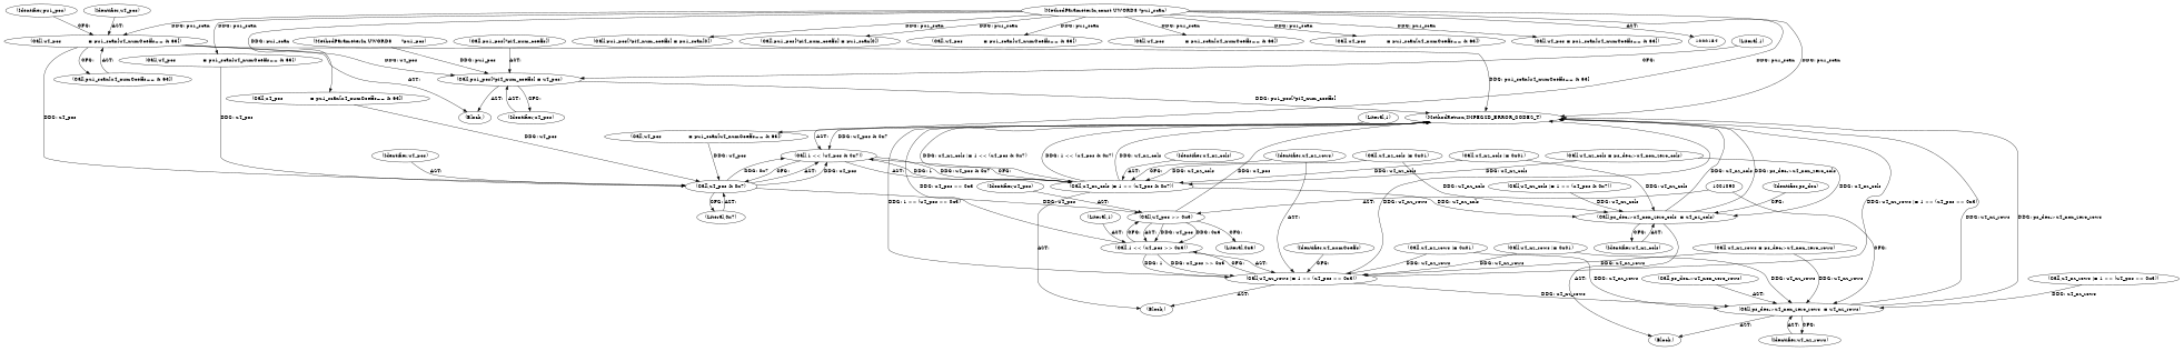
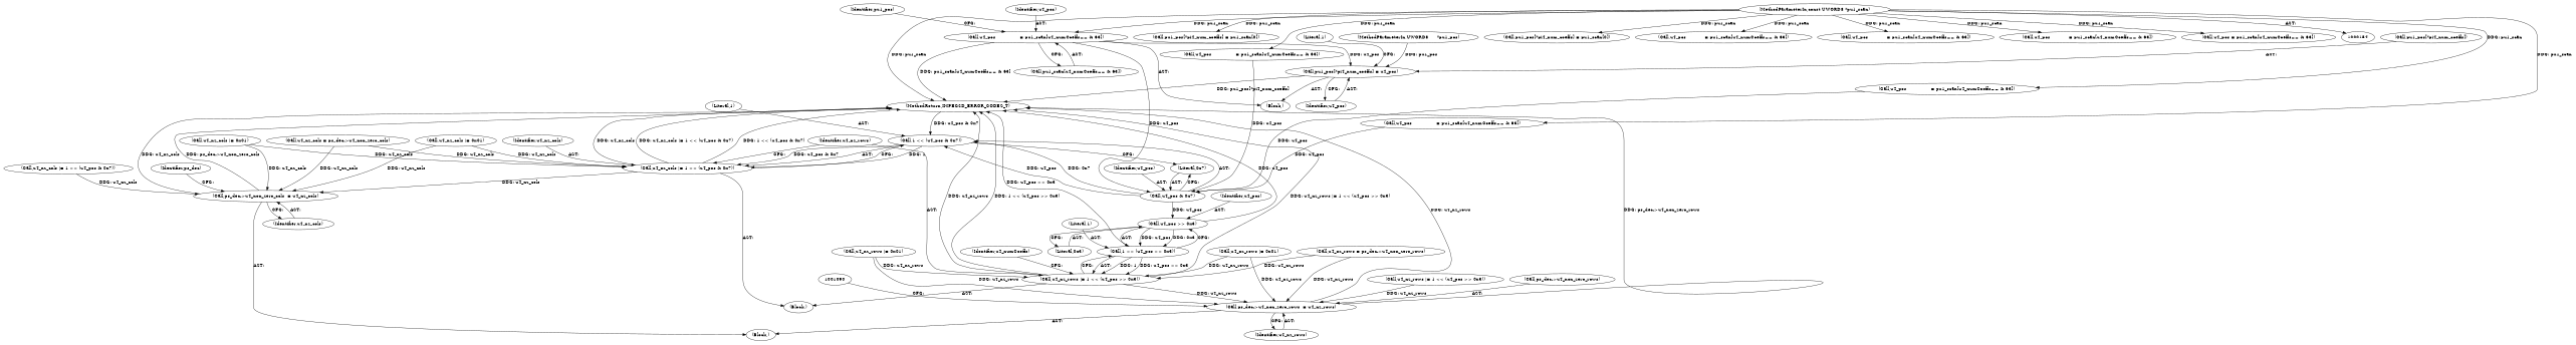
  digraph {
    n1 [label="(Call,u4_pos                 = pu1_scan[u4_numCoeffs++ & 63])"]
    n2 [label="(Call,pu1_pos[*pi4_num_coeffs] = u4_pos)"]
    n3 [label="(Call,u4_pos & 0x7)"]
    n4 [label="(Block,)"]
    n5 [label="(MethodReturn,IMPEG2D_ERROR_CODES_T)"]
    n6 [label="(Call,pu1_scan[u4_numCoeffs++ & 63])"]
    n7 [label="(Identifier,u4_pos)"]
    n8 [label="(Call,1 << (u4_pos & 0x7))"]
    n9 [label="(Call,u4_pos >> 0x3)"]
    n10 [label="(Literal,0x7)"]
    n11 [label="(MethodParameterIn,const UWORD8 *pu1_scan)"]
    n12 [label="(Call,pu1_pos[*pi4_num_coeffs] = pu1_scan[0])"]
    n13 [label="(Call,u4_pos                 = pu1_scan[u4_numCoeffs++ & 63])"]
    n14 [label="(Call,pu1_pos[*pi4_num_coeffs] = pu1_scan[0])"]
    n15 [label="(Call,u4_pos                 = pu1_scan[u4_numCoeffs++ & 63])"]
    n16 [label="(Call,u4_pos             = pu1_scan[u4_numCoeffs++ & 63])"]
    n17 [label="(Call,u4_pos             = pu1_scan[u4_numCoeffs++ & 63])"]
    n18 [label="(Call,u4_pos             = pu1_scan[u4_numCoeffs++ & 63])"]
    n19 [label="(Call,u4_pos = pu1_scan[u4_numCoeffs++ & 63])"]
    n20 [label="(Call,u4_pos                 = pu1_scan[u4_numCoeffs++ & 63])"]
    1000154
    n22 [label="(Call,u4_nz_cols |= 1 << (u4_pos & 0x7))"]
    n23 [label="(Call,1 << (u4_pos >> 0x3))"]
    n24 [label="(Literal,0x3)"]
    n25 [label="(Call,ps_dec->u4_non_zero_cols  = u4_nz_cols)"]
    n26 [label="(Block,)"]
    n27 [label="(Identifier,u4_nz_cols)"]
    n28 [label="(Block,)"]
    n29 [label="(Call,u4_nz_rows |= 1 << (u4_pos >> 0x3))"]
    n30 [label="(Call,ps_dec->u4_non_zero_rows  = u4_nz_rows)"]
    n31 [label="(Identifier,u4_nz_rows)"]
    n32 [label="(Identifier,u4_numCoeffs)"]
    n33 [label="(Call,u4_nz_cols |= 1 << (u4_pos & 0x7))"]
    n34 [label="(Call,u4_nz_cols = ps_dec->u4_non_zero_cols)"]
    n35 [label="(Call,u4_nz_rows |= 0x01)"]
    n36 [label="(Call,u4_nz_cols |= 0x01)"]
    n37 [label="(Literal,1)"]
    n38 [label="(Identifier,u4_pos)"]
    n39 [label="(Identifier,u4_nz_cols)"]
    n40 [label="(Identifier,u4_nz_rows)"]
    n41 [label="(Call,u4_nz_rows |= 1 << (u4_pos >> 0x3))"]
    n42 [label="(Call,ps_dec->u4_non_zero_rows)"]
    n43 [label="(Identifier,pu1_pos)"]
    n44 [label="(Call,u4_nz_cols |= 0x01)"]
    n45 [label="(Literal,1)"]
    n46 [label="(MethodParameterIn,UWORD8      *pu1_pos)"]
    n47 [label="(Identifier,u4_pos)"]
    n48 [label="(Identifier,ps_dec)"]
    n49 [label="(Call,u4_nz_rows |= 0x01)"]
    n50 [label="(Call,u4_nz_rows = ps_dec->u4_non_zero_rows)"]
    n51 [label="(Identifier,u4_pos)"]
    n52 [label="(Call,pu1_pos[*pi4_num_coeffs])"]
    n53 [label="(Literal,1)"]
    1001090
    n1 -> n2 [label="DDG: u4_pos"]
    n1 -> n3 [label="DDG: u4_pos"]
    n1 -> n4 [label="AST: "]
    n1 -> n5 [label="DDG: pu1_scan[u4_numCoeffs++ & 63]"]
    n1 -> n6 [label="CFG: "]
    n2 -> n4 [label="AST: "]
    n2 -> n5 [label="DDG: pu1_pos[*pi4_num_coeffs]"]
    n2 -> n7 [label="CFG: "]
    n3 -> n8 [label="AST: "]
    n3 -> n8 [label="DDG: u4_pos"]
    n3 -> n8 [label="DDG: 0x7"]
    n3 -> n9 [label="DDG: u4_pos"]
    n3 -> n10 [label="CFG: "]
    n5 -> n8 [label="DDG: u4_pos & 0x7"]
    n6 -> n1 [label="AST: "]
    n7 -> n2 [label="AST: "]
-   n8 -> n3 [label="CFG: "]
+   n8 -> n10 [label="CFG: "]
    n8 -> n22 [label="AST: "]
    n8 -> n22 [label="DDG: 1"]
    n8 -> n22 [label="DDG: u4_pos & 0x7"]
    n9 -> n5 [label="DDG: u4_pos"]
    n9 -> n23 [label="AST: "]
    n9 -> n23 [label="DDG: u4_pos"]
    n9 -> n23 [label="DDG: 0x3"]
    n9 -> n24 [label="CFG: "]
    n10 -> n3 [label="AST: "]
    n11 -> n1 [label="DDG: pu1_scan"]
    n11 -> n5 [label="DDG: pu1_scan"]
    n11 -> n12 [label="DDG: pu1_scan"]
    n11 -> n13 [label="DDG: pu1_scan"]
    n11 -> n14 [label="DDG: pu1_scan"]
    n11 -> n15 [label="DDG: pu1_scan"]
    n11 -> n16 [label="DDG: pu1_scan"]
    n11 -> n17 [label="DDG: pu1_scan"]
    n11 -> n18 [label="DDG: pu1_scan"]
    n11 -> n19 [label="DDG: pu1_scan"]
    n11 -> n20 [label="DDG: pu1_scan"]
    n11 -> 1000154 [label="AST: "]
    n13 -> n3 [label="DDG: u4_pos"]
    n15 -> n3 [label="DDG: u4_pos"]
    n20 -> n3 [label="DDG: u4_pos"]
    n22 -> n5 [label="DDG: u4_nz_cols |= 1 << (u4_pos & 0x7)"]
    n22 -> n5 [label="DDG: u4_nz_cols"]
    n22 -> n5 [label="DDG: 1 << (u4_pos & 0x7)"]
    n22 -> n8 [label="CFG: "]
    n22 -> n25 [label="DDG: u4_nz_cols"]
    n22 -> n26 [label="AST: "]
    n23 -> n5 [label="DDG: u4_pos >> 0x3"]
    n23 -> n9 [label="CFG: "]
    n23 -> n29 [label="AST: "]
    n23 -> n29 [label="DDG: 1"]
    n23 -> n29 [label="DDG: u4_pos >> 0x3"]
-   1001090 -> n9 [label="AST: "]
+   n24 -> n9 [label="AST: "]
    n25 -> n5 [label="DDG: ps_dec->u4_non_zero_cols"]
    n25 -> n5 [label="DDG: u4_nz_cols"]
    n25 -> n27 [label="CFG: "]
    n25 -> n28 [label="AST: "]
    n27 -> n25 [label="AST: "]
    n29 -> n5 [label="DDG: 1 << (u4_pos >> 0x3)"]
    n29 -> n5 [label="DDG: u4_nz_rows |= 1 << (u4_pos >> 0x3)"]
    n29 -> n5 [label="DDG: u4_nz_rows"]
    n29 -> n23 [label="CFG: "]
    n29 -> n26 [label="AST: "]
    n29 -> n30 [label="DDG: u4_nz_rows"]
    n30 -> n5 [label="DDG: u4_nz_rows"]
    n30 -> n5 [label="DDG: ps_dec->u4_non_zero_rows"]
    n30 -> n28 [label="AST: "]
    n30 -> n31 [label="CFG: "]
    n31 -> n30 [label="AST: "]
    n32 -> n29 [label="CFG: "]
    n33 -> n25 [label="DDG: u4_nz_cols"]
    n34 -> n22 [label="DDG: u4_nz_cols"]
    n34 -> n25 [label="DDG: u4_nz_cols"]
    n35 -> n29 [label="DDG: u4_nz_rows"]
    n35 -> n30 [label="DDG: u4_nz_rows"]
    n36 -> n22 [label="DDG: u4_nz_cols"]
    n36 -> n25 [label="DDG: u4_nz_cols"]
    n37 -> n8 [label="AST: "]
    n38 -> n3 [label="AST: "]
    n39 -> n22 [label="AST: "]
    n40 -> n22 [label="CFG: "]
    n40 -> n29 [label="AST: "]
    n41 -> n30 [label="DDG: u4_nz_rows"]
    n42 -> n30 [label="AST: "]
    n43 -> n1 [label="CFG: "]
    n44 -> n22 [label="DDG: u4_nz_cols"]
    n44 -> n25 [label="DDG: u4_nz_cols"]
    n45 -> n2 [label="CFG: "]
    n46 -> n2 [label="DDG: pu1_pos"]
    n47 -> n1 [label="AST: "]
    n48 -> n25 [label="CFG: "]
    n49 -> n29 [label="DDG: u4_nz_rows"]
    n49 -> n30 [label="DDG: u4_nz_rows"]
    n50 -> n29 [label="DDG: u4_nz_rows"]
    n50 -> n30 [label="DDG: u4_nz_rows"]
    n51 -> n9 [label="AST: "]
    n52 -> n2 [label="AST: "]
    n53 -> n23 [label="AST: "]
    1001090 -> n30 [label="CFG: "]
  }
